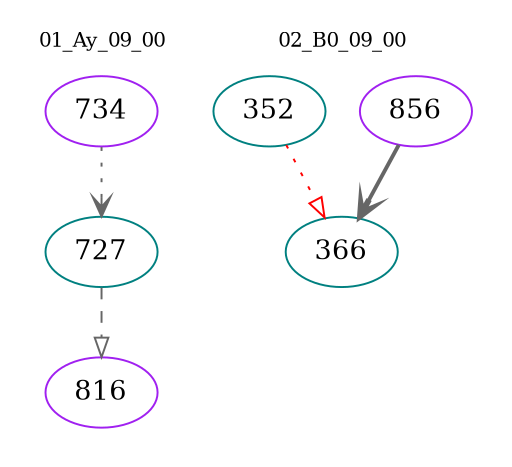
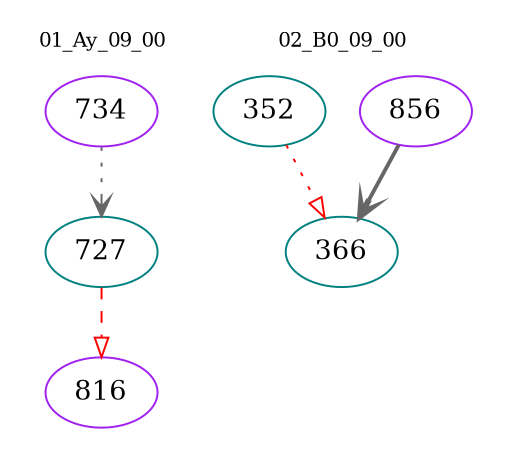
  digraph {
    node [color=purple]
    edge [arrowhead=vee color=gray40 style=dotted]
    n1 [label=734]
    n2 [color=teal label=727]
    n3 [label=816]
    n4 [label=856]
    n5 [color=teal label=366]
    n6 [color=teal label=352]
    subgraph cluster_1 {
      color=white
      fontsize=10
      label="01_Ay_09_00"
      n1
      n2
      n3
    }
    subgraph cluster_2 {
      color=white
      fontsize=10
      label="02_B0_09_00"
      n4
      n5
      n6
    }
    n1 -> n2
-   n2 -> n3 [arrowhead=onormal style=dashed]
+   n2 -> n3 [arrowhead=onormal color=red style=dashed]
    n4 -> n5 [style=bold]
    n6 -> n5 [arrowhead=onormal color=red]
  }
